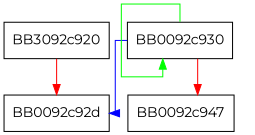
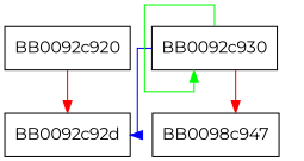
  digraph {
    fontname=Montserrat
    splines=ortho
    node [fontname=Montserrat shape=box]
    edge [color=red fontname=Montserrat]
-   BB0092c920 [label=BB3092c920]
+   BB0092c920
    BB0092c92d
    BB0092c930
-   BB0092c947
+   BB0092c947 [label=BB0098c947]
    BB0092c920 -> BB0092c92d
    BB0092c930 -> BB0092c92d [color=blue]
    BB0092c930 -> BB0092c930 [color=green]
    BB0092c930 -> BB0092c947
  }
